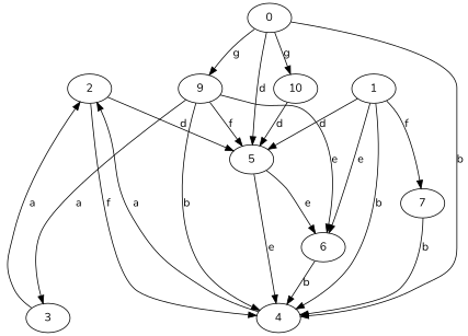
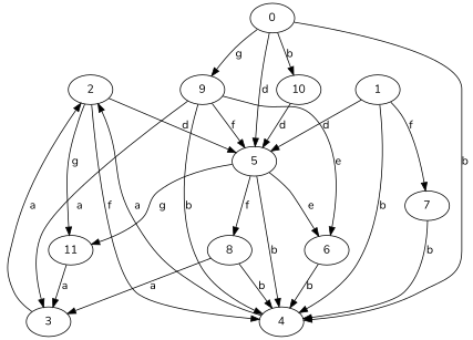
  strict digraph {
    fontname=Nunito
    node [fontname=Nunito]
    edge [fontname=Nunito]
    2
    4
    5
+   11
    6
+   8
    3
    0
    9
    10
    7
    1
    2 -> 4 [label=f]
    2 -> 5 [label=d]
+   2 -> 11 [label=g]
    4 -> 2 [label=a]
-   5 -> 4 [label=e]
+   5 -> 4 [label=b]
+   5 -> 11 [label=g]
    5 -> 6 [label=e]
+   5 -> 8 [label=f]
+   11 -> 3 [label=a]
    6 -> 4 [label=b]
+   8 -> 4 [label=b]
+   8 -> 3 [label=a]
    3 -> 2 [label=a]
    0 -> 4 [label=b]
    0 -> 5 [label=d]
    0 -> 9 [label=g]
-   0 -> 10 [label=g]
+   0 -> 10 [label=b]
    9 -> 4 [label=b]
    9 -> 5 [label=f]
    9 -> 6 [label=e]
    9 -> 3 [label=a]
    10 -> 5 [label=d]
    7 -> 4 [label=b]
    1 -> 4 [label=b]
    1 -> 5 [label=d]
-   1 -> 6 [label=e]
    1 -> 7 [label=f]
  }
